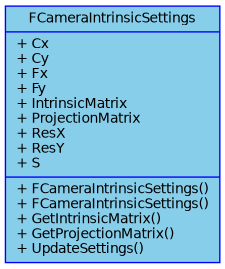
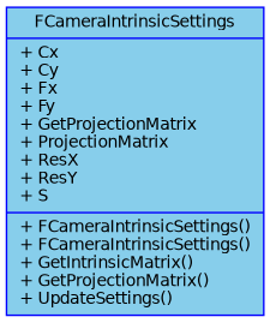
  digraph {
-   n1 [color=blue fillcolor=skyblue fontcolor=black fontname=Helvetica fontsize=10 height=0.2 label="{FCameraIntrinsicSettings\n|+ Cx\l+ Cy\l+ Fx\l+ Fy\l+ IntrinsicMatrix\l+ ProjectionMatrix\l+ ResX\l+ ResY\l+ S\l|+ FCameraIntrinsicSettings()\l+ FCameraIntrinsicSettings()\l+ GetIntrinsicMatrix()\l+ GetProjectionMatrix()\l+ UpdateSettings()\l}" shape=record style=filled width=0.4]
+   n1 [color=blue fillcolor=skyblue fontcolor=black fontname=Helvetica fontsize=10 height=0.2 label="{FCameraIntrinsicSettings\n|+ Cx\l+ Cy\l+ Fx\l+ Fy\l+ GetProjectionMatrix\l+ ProjectionMatrix\l+ ResX\l+ ResY\l+ S\l|+ FCameraIntrinsicSettings()\l+ FCameraIntrinsicSettings()\l+ GetIntrinsicMatrix()\l+ GetProjectionMatrix()\l+ UpdateSettings()\l}" shape=record style=filled width=0.4]
  }
